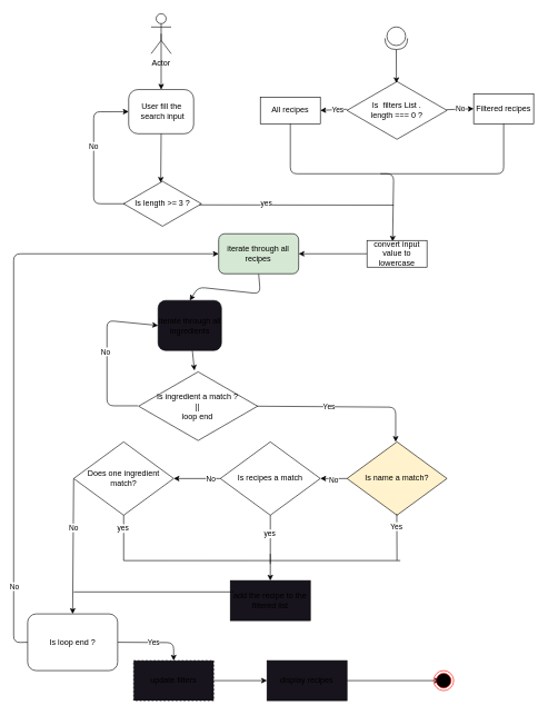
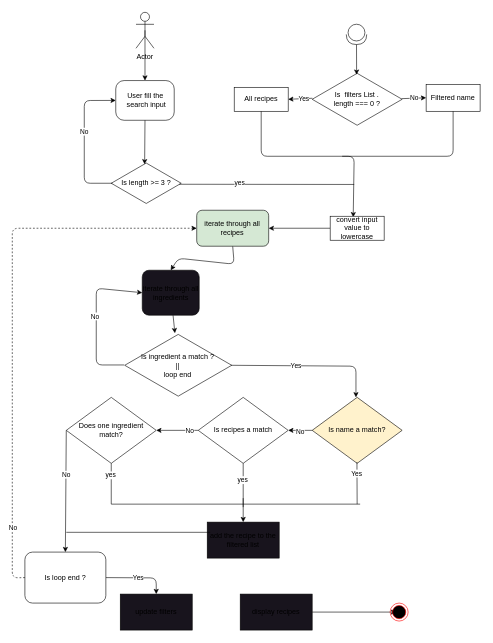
  <mxCell id="0" />
  <mxCell id="1" parent="0" />
  <mxCell id="2" value="Actor" style="shape=umlActor;verticalLabelPosition=bottom;verticalAlign=top;html=1;outlineConnect=0;" vertex="1" parent="1"><mxGeometry x="226.25" y="20" width="30" height="60" as="geometry" /></mxCell>
  <mxCell id="3" value="" style="shape=providedRequiredInterface;html=1;verticalLabelPosition=bottom;sketch=0;rotation=90;" vertex="1" parent="1"><mxGeometry x="576.95" y="39.77" width="33.91" height="34.06" as="geometry" /></mxCell>
  <mxCell id="4" value="Is&amp;nbsp; filters List .&lt;br&gt;length&amp;nbsp;=== 0 ?" style="html=1;whiteSpace=wrap;aspect=fixed;shape=isoRectangle;" vertex="1" parent="1"><mxGeometry x="520" y="120" width="150" height="90" as="geometry" /></mxCell>
  <mxCell id="5" value="" style="endArrow=classic;html=1;exitX=1;exitY=0.5;exitDx=0;exitDy=0;exitPerimeter=0;entryX=0.494;entryY=0.045;entryDx=0;entryDy=0;entryPerimeter=0;" edge="1" parent="1" source="3" target="4"><mxGeometry width="50" height="50" relative="1" as="geometry"><mxPoint x="430" y="280" as="sourcePoint" /><mxPoint x="480" y="230" as="targetPoint" /></mxGeometry></mxCell>
  <mxCell id="6" value="All recipes" style="rounded=0;whiteSpace=wrap;html=1;" vertex="1" parent="1"><mxGeometry x="390" y="145" width="90" height="40" as="geometry" /></mxCell>
- <mxCell id="7" value="Filtered recipes" style="rounded=0;whiteSpace=wrap;html=1;" vertex="1" parent="1"><mxGeometry x="710" y="140" width="90" height="45" as="geometry" /></mxCell>
+ <mxCell id="7" value="Filtered name" style="rounded=0;whiteSpace=wrap;html=1;" vertex="1" parent="1"><mxGeometry x="710" y="140" width="90" height="45" as="geometry" /></mxCell>
  <mxCell id="8" value="" style="endArrow=classic;html=1;entryX=1;entryY=0.5;entryDx=0;entryDy=0;exitX=0.002;exitY=0.481;exitDx=0;exitDy=0;exitPerimeter=0;" edge="1" parent="1" source="4" target="6"><mxGeometry width="50" height="50" relative="1" as="geometry"><mxPoint x="380" y="280" as="sourcePoint" /><mxPoint x="430" y="230" as="targetPoint" /></mxGeometry></mxCell>
  <mxCell id="9" value="Yes" style="edgeLabel;html=1;align=center;verticalAlign=middle;resizable=0;points=[];" vertex="1" connectable="0" parent="8"><mxGeometry x="-0.278" relative="1" as="geometry"><mxPoint as="offset" /></mxGeometry></mxCell>
  <mxCell id="10" value="" style="endArrow=classic;html=1;entryX=0;entryY=0.5;entryDx=0;entryDy=0;exitX=0.995;exitY=0.488;exitDx=0;exitDy=0;exitPerimeter=0;" edge="1" parent="1" source="4" target="7"><mxGeometry width="50" height="50" relative="1" as="geometry"><mxPoint x="380" y="280" as="sourcePoint" /><mxPoint x="430" y="230" as="targetPoint" /></mxGeometry></mxCell>
  <mxCell id="11" value="No" style="edgeLabel;html=1;align=center;verticalAlign=middle;resizable=0;points=[];" vertex="1" connectable="0" parent="10"><mxGeometry x="-0.493" y="1" relative="1" as="geometry"><mxPoint x="10" as="offset" /></mxGeometry></mxCell>
  <mxCell id="12" value="&lt;div style=&quot;&quot;&gt;&lt;span style=&quot;background-color: initial;&quot;&gt;User fill the&lt;/span&gt;&lt;/div&gt;&lt;div style=&quot;&quot;&gt;&lt;span style=&quot;background-color: initial;&quot;&gt;&amp;nbsp;search input&lt;/span&gt;&lt;/div&gt;" style="shape=ext;rounded=1;whiteSpace=wrap;html=1;align=center;arcSize=21;" vertex="1" parent="1"><mxGeometry x="192.5" y="133.75" width="97.5" height="66.25" as="geometry" /></mxCell>
  <mxCell id="13" value="Is length &amp;gt;= 3 ?" style="html=1;whiteSpace=wrap;aspect=fixed;shape=isoRectangle;" vertex="1" parent="1"><mxGeometry x="185" y="270" width="116.67" height="70" as="geometry" /></mxCell>
  <mxCell id="14" value="" style="endArrow=classic;html=1;exitX=0.5;exitY=0.5;exitDx=0;exitDy=0;exitPerimeter=0;entryX=0.5;entryY=0;entryDx=0;entryDy=0;" edge="1" parent="1" source="2" target="12"><mxGeometry width="50" height="50" relative="1" as="geometry"><mxPoint x="300" y="300" as="sourcePoint" /><mxPoint x="350" y="250" as="targetPoint" /></mxGeometry></mxCell>
  <mxCell id="15" value="" style="endArrow=classic;html=1;entryX=0.477;entryY=0.048;entryDx=0;entryDy=0;exitX=0.5;exitY=1;exitDx=0;exitDy=0;entryPerimeter=0;" edge="1" parent="1" source="12" target="13"><mxGeometry width="50" height="50" relative="1" as="geometry"><mxPoint x="235" y="190" as="sourcePoint" /><mxPoint x="234.5" y="268.75" as="targetPoint" /></mxGeometry></mxCell>
  <mxCell id="16" value="" style="endArrow=classic;html=1;entryX=0;entryY=0.5;entryDx=0;entryDy=0;exitX=0.015;exitY=0.5;exitDx=0;exitDy=0;exitPerimeter=0;" edge="1" parent="1" source="13" target="12"><mxGeometry width="50" height="50" relative="1" as="geometry"><mxPoint x="180" y="300" as="sourcePoint" /><mxPoint x="350" y="250" as="targetPoint" /><Array as="points"><mxPoint x="140" y="305" /><mxPoint x="140" y="167" /></Array></mxGeometry></mxCell>
  <mxCell id="17" value="No" style="edgeLabel;html=1;align=center;verticalAlign=middle;resizable=0;points=[];" vertex="1" connectable="0" parent="16"><mxGeometry x="0.123" y="1" relative="1" as="geometry"><mxPoint as="offset" /></mxGeometry></mxCell>
  <mxCell id="18" value="" style="endArrow=none;html=1;exitX=0.97;exitY=0.524;exitDx=0;exitDy=0;exitPerimeter=0;" edge="1" parent="1" source="13"><mxGeometry width="50" height="50" relative="1" as="geometry"><mxPoint x="430" y="300" as="sourcePoint" /><mxPoint x="590" y="307" as="targetPoint" /></mxGeometry></mxCell>
  <mxCell id="19" value="yes" style="edgeLabel;html=1;align=center;verticalAlign=middle;resizable=0;points=[];" vertex="1" connectable="0" parent="18"><mxGeometry x="-0.315" y="2" relative="1" as="geometry"><mxPoint as="offset" /></mxGeometry></mxCell>
  <mxCell id="20" value="" style="endArrow=none;html=1;exitX=0.5;exitY=1;exitDx=0;exitDy=0;" edge="1" parent="1" source="7"><mxGeometry width="50" height="50" relative="1" as="geometry"><mxPoint x="308.17" y="316.68" as="sourcePoint" /><mxPoint x="570" y="260" as="targetPoint" /><Array as="points"><mxPoint x="755" y="260" /></Array></mxGeometry></mxCell>
  <mxCell id="21" value="" style="endArrow=classic;html=1;exitX=0.5;exitY=1;exitDx=0;exitDy=0;entryX=0.427;entryY=0.042;entryDx=0;entryDy=0;entryPerimeter=0;" edge="1" parent="1" target="23"><mxGeometry width="50" height="50" relative="1" as="geometry"><mxPoint x="435" y="185" as="sourcePoint" /><mxPoint x="590" y="360" as="targetPoint" /><Array as="points"><mxPoint x="435" y="260" /><mxPoint x="590" y="260" /></Array></mxGeometry></mxCell>
  <mxCell id="22" value="" style="edgeStyle=none;html=1;" edge="1" parent="1" source="23" target="29"><mxGeometry relative="1" as="geometry" /></mxCell>
  <mxCell id="23" value="convert input value to lowercase" style="rounded=0;whiteSpace=wrap;html=1;" vertex="1" parent="1"><mxGeometry x="550" y="360" width="90" height="40" as="geometry" /></mxCell>
  <mxCell id="24" value="" style="edgeStyle=none;html=1;" edge="1" parent="1" source="25" target="60"><mxGeometry relative="1" as="geometry" /></mxCell>
  <mxCell id="25" value="display recipes&lt;br&gt;" style="whiteSpace=wrap;html=1;fillColor=rgb(24, 20, 29);" vertex="1" parent="1"><mxGeometry x="400" y="990" width="120" height="60" as="geometry" /></mxCell>
- <mxCell id="26" value="" style="edgeStyle=none;html=1;" edge="1" parent="1" source="27" target="25"><mxGeometry relative="1" as="geometry" /></mxCell>
- <mxCell id="27" value="update filters" style="whiteSpace=wrap;html=1;fillColor=rgb(24, 20, 29);dashed=1;" vertex="1" parent="1"><mxGeometry x="200" y="990" width="120" height="60" as="geometry" /></mxCell>
+ <mxCell id="27" value="update filters" style="whiteSpace=wrap;html=1;fillColor=rgb(24, 20, 29);" vertex="1" parent="1"><mxGeometry x="200" y="990" width="120" height="60" as="geometry" /></mxCell>
  <mxCell id="28" value="" style="edgeStyle=none;html=1;exitX=0.5;exitY=1;exitDx=0;exitDy=0;entryX=0.5;entryY=0;entryDx=0;entryDy=0;" edge="1" parent="1" source="29" target="31"><mxGeometry relative="1" as="geometry"><mxPoint x="327" y="440" as="targetPoint" /><Array as="points"><mxPoint x="390" y="440" /><mxPoint x="297" y="430" /></Array></mxGeometry></mxCell>
  <mxCell id="29" value="iterate through all recipes" style="rounded=1;whiteSpace=wrap;html=1;fillColor=#d5e8d4;" vertex="1" parent="1"><mxGeometry x="327.49" y="350" width="120" height="60" as="geometry" /></mxCell>
  <mxCell id="30" value="" style="edgeStyle=none;html=1;" edge="1" parent="1" source="31" target="34"><mxGeometry relative="1" as="geometry" /></mxCell>
  <mxCell id="31" value="iterate through all ingredients" style="whiteSpace=wrap;html=1;fillColor=rgb(24, 20, 29);rounded=1;" vertex="1" parent="1"><mxGeometry x="236.66" y="450" width="95" height="75" as="geometry" /></mxCell>
  <mxCell id="32" value="" style="edgeStyle=none;html=1;entryX=0.5;entryY=0;entryDx=0;entryDy=0;exitX=1.002;exitY=0.5;exitDx=0;exitDy=0;exitPerimeter=0;" edge="1" parent="1"><mxGeometry relative="1" as="geometry"><mxPoint x="384.197" y="608.5" as="sourcePoint" /><mxPoint x="593" y="662" as="targetPoint" /><Array as="points"><mxPoint x="593" y="610" /></Array></mxGeometry></mxCell>
  <mxCell id="33" value="Yes" style="edgeLabel;html=1;align=center;verticalAlign=middle;resizable=0;points=[];" vertex="1" connectable="0" parent="32"><mxGeometry x="-0.17" y="1" relative="1" as="geometry"><mxPoint as="offset" /></mxGeometry></mxCell>
  <mxCell id="34" value="Is ingredient a match ? &lt;br&gt;||&lt;br&gt;loop end&lt;br&gt;" style="html=1;whiteSpace=wrap;aspect=fixed;shape=isoRectangle;" vertex="1" parent="1"><mxGeometry x="207.49" y="555" width="178.35" height="107" as="geometry" /></mxCell>
  <mxCell id="35" value="" style="endArrow=classic;html=1;exitX=-0.005;exitY=0.495;exitDx=0;exitDy=0;exitPerimeter=0;entryX=0;entryY=0.5;entryDx=0;entryDy=0;" edge="1" parent="1" source="34" target="31"><mxGeometry width="50" height="50" relative="1" as="geometry"><mxPoint x="380" y="565" as="sourcePoint" /><mxPoint x="430" y="515" as="targetPoint" /><Array as="points"><mxPoint x="160" y="608" /><mxPoint x="160" y="480" /></Array></mxGeometry></mxCell>
  <mxCell id="36" value="No" style="edgeLabel;html=1;align=center;verticalAlign=middle;resizable=0;points=[];" vertex="1" connectable="0" parent="35"><mxGeometry x="0.006" y="3" relative="1" as="geometry"><mxPoint y="-1" as="offset" /></mxGeometry></mxCell>
  <mxCell id="37" value="No" style="edgeStyle=none;html=1;exitX=0;exitY=0.5;exitDx=0;exitDy=0;" edge="1" parent="1"><mxGeometry y="3" relative="1" as="geometry"><mxPoint x="520" y="717" as="sourcePoint" /><mxPoint x="480" y="717" as="targetPoint" /><mxPoint as="offset" /></mxGeometry></mxCell>
  <mxCell id="38" value="" style="edgeStyle=none;html=1;entryX=0.5;entryY=0;entryDx=0;entryDy=0;" edge="1" parent="1" target="46"><mxGeometry relative="1" as="geometry"><mxPoint x="405" y="830" as="sourcePoint" /><mxPoint x="400.24" y="890" as="targetPoint" /></mxGeometry></mxCell>
  <mxCell id="39" value="Is name a match?" style="rhombus;whiteSpace=wrap;html=1;fillColor=#fff2cc;" vertex="1" parent="1"><mxGeometry x="520" y="662" width="150" height="110" as="geometry" /></mxCell>
  <mxCell id="40" value="" style="edgeStyle=none;html=1;" edge="1" parent="1" source="42" target="45"><mxGeometry relative="1" as="geometry" /></mxCell>
  <mxCell id="41" value="No" style="edgeLabel;html=1;align=center;verticalAlign=middle;resizable=0;points=[];" vertex="1" connectable="0" parent="40"><mxGeometry x="-0.573" relative="1" as="geometry"><mxPoint as="offset" /></mxGeometry></mxCell>
  <mxCell id="42" value="Is recipes a match" style="rhombus;whiteSpace=wrap;html=1;" vertex="1" parent="1"><mxGeometry x="330" y="662" width="150" height="110" as="geometry" /></mxCell>
  <mxCell id="43" value="" style="edgeStyle=none;html=1;exitX=0;exitY=0.5;exitDx=0;exitDy=0;entryX=0.5;entryY=0;entryDx=0;entryDy=0;" edge="1" parent="1" source="45" target="56"><mxGeometry relative="1" as="geometry"><mxPoint x="590" y="766" as="sourcePoint" /><mxPoint x="695" y="835" as="targetPoint" /></mxGeometry></mxCell>
  <mxCell id="44" value="No" style="edgeLabel;html=1;align=center;verticalAlign=middle;resizable=0;points=[];" vertex="1" connectable="0" parent="43"><mxGeometry x="-0.458" y="-1" relative="1" as="geometry"><mxPoint x="1" y="19" as="offset" /></mxGeometry></mxCell>
  <mxCell id="45" value="Does one ingredient match?" style="rhombus;whiteSpace=wrap;html=1;" vertex="1" parent="1"><mxGeometry x="110" y="662" width="150" height="110" as="geometry" /></mxCell>
  <mxCell id="46" value="add the recipe to the filtered list" style="whiteSpace=wrap;html=1;fillColor=rgb(24, 20, 29);" vertex="1" parent="1"><mxGeometry x="345" y="870" width="120" height="60" as="geometry" /></mxCell>
  <mxCell id="47" value="" style="endArrow=none;html=1;entryX=0.5;entryY=1;entryDx=0;entryDy=0;" edge="1" parent="1" target="42"><mxGeometry width="50" height="50" relative="1" as="geometry"><mxPoint x="405" y="845" as="sourcePoint" /><mxPoint x="286.66" y="795" as="targetPoint" /></mxGeometry></mxCell>
  <mxCell id="48" value="yes" style="edgeLabel;html=1;align=center;verticalAlign=middle;resizable=0;points=[];" vertex="1" connectable="0" parent="47"><mxGeometry x="0.262" y="2" relative="1" as="geometry"><mxPoint as="offset" /></mxGeometry></mxCell>
  <mxCell id="49" value="" style="endArrow=none;html=1;" edge="1" parent="1"><mxGeometry width="50" height="50" relative="1" as="geometry"><mxPoint x="185" y="840.04" as="sourcePoint" /><mxPoint x="600" y="840" as="targetPoint" /></mxGeometry></mxCell>
  <mxCell id="50" value="" style="endArrow=none;html=1;entryX=0.5;entryY=1;entryDx=0;entryDy=0;" edge="1" parent="1"><mxGeometry width="50" height="50" relative="1" as="geometry"><mxPoint x="595" y="840" as="sourcePoint" /><mxPoint x="594.66" y="770" as="targetPoint" /></mxGeometry></mxCell>
  <mxCell id="51" value="Yes" style="edgeLabel;html=1;align=center;verticalAlign=middle;resizable=0;points=[];" vertex="1" connectable="0" parent="50"><mxGeometry x="0.499" y="1" relative="1" as="geometry"><mxPoint as="offset" /></mxGeometry></mxCell>
  <mxCell id="52" value="" style="endArrow=none;html=1;entryX=0.5;entryY=1;entryDx=0;entryDy=0;" edge="1" parent="1" target="45"><mxGeometry width="50" height="50" relative="1" as="geometry"><mxPoint x="185" y="840" as="sourcePoint" /><mxPoint x="465" y="805" as="targetPoint" /></mxGeometry></mxCell>
  <mxCell id="53" value="yes" style="edgeLabel;html=1;align=center;verticalAlign=middle;resizable=0;points=[];" vertex="1" connectable="0" parent="52"><mxGeometry x="0.435" y="2" relative="1" as="geometry"><mxPoint as="offset" /></mxGeometry></mxCell>
  <mxCell id="54" value="" style="edgeStyle=none;html=1;exitX=1;exitY=0.5;exitDx=0;exitDy=0;" edge="1" parent="1" source="56" target="27"><mxGeometry relative="1" as="geometry"><Array as="points"><mxPoint x="260" y="963" /></Array></mxGeometry></mxCell>
  <mxCell id="55" value="Yes" style="edgeLabel;html=1;align=center;verticalAlign=middle;resizable=0;points=[];" vertex="1" connectable="0" parent="54"><mxGeometry x="-0.024" relative="1" as="geometry"><mxPoint as="offset" /></mxGeometry></mxCell>
  <mxCell id="56" value="Is loop end ?" style="whiteSpace=wrap;html=1;rounded=1;" vertex="1" parent="1"><mxGeometry x="41" y="920" width="135" height="85" as="geometry" /></mxCell>
  <mxCell id="57" value="" style="endArrow=none;html=1;" edge="1" parent="1"><mxGeometry width="50" height="50" relative="1" as="geometry"><mxPoint x="110" y="887" as="sourcePoint" /><mxPoint x="350" y="887" as="targetPoint" /></mxGeometry></mxCell>
- <mxCell id="58" value="" style="endArrow=classic;html=1;exitX=0;exitY=0.5;exitDx=0;exitDy=0;entryX=0;entryY=0.5;entryDx=0;entryDy=0;" edge="1" parent="1" source="56" target="29"><mxGeometry width="50" height="50" relative="1" as="geometry"><mxPoint x="450" y="870" as="sourcePoint" /><mxPoint x="40" y="380" as="targetPoint" /><Array as="points"><mxPoint x="20" y="963" /><mxPoint x="20" y="380" /></Array></mxGeometry></mxCell>
+ <mxCell id="58" value="" style="endArrow=classic;html=1;exitX=0;exitY=0.5;exitDx=0;exitDy=0;entryX=0;entryY=0.5;entryDx=0;entryDy=0;dashed=1;" edge="1" parent="1" source="56" target="29"><mxGeometry width="50" height="50" relative="1" as="geometry"><mxPoint x="450" y="870" as="sourcePoint" /><mxPoint x="40" y="380" as="targetPoint" /><Array as="points"><mxPoint x="20" y="963" /><mxPoint x="20" y="380" /></Array></mxGeometry></mxCell>
  <mxCell id="59" value="No" style="edgeLabel;html=1;align=center;verticalAlign=middle;resizable=0;points=[];" vertex="1" connectable="0" parent="58"><mxGeometry x="-0.091" y="3" relative="1" as="geometry"><mxPoint x="3" y="308" as="offset" /></mxGeometry></mxCell>
  <mxCell id="60" value="" style="shape=waypoint;sketch=0;size=6;pointerEvents=1;points=[];fillColor=rgb(24, 20, 29);resizable=0;rotatable=0;perimeter=centerPerimeter;snapToPoint=1;" vertex="1" parent="1"><mxGeometry x="650" y="1010" width="20" height="20" as="geometry" /></mxCell>
  <mxCell id="61" value="" style="ellipse;html=1;shape=endState;fillColor=#000000;strokeColor=#ff0000;" vertex="1" parent="1"><mxGeometry x="650" y="1005" width="30" height="30" as="geometry" /></mxCell>
